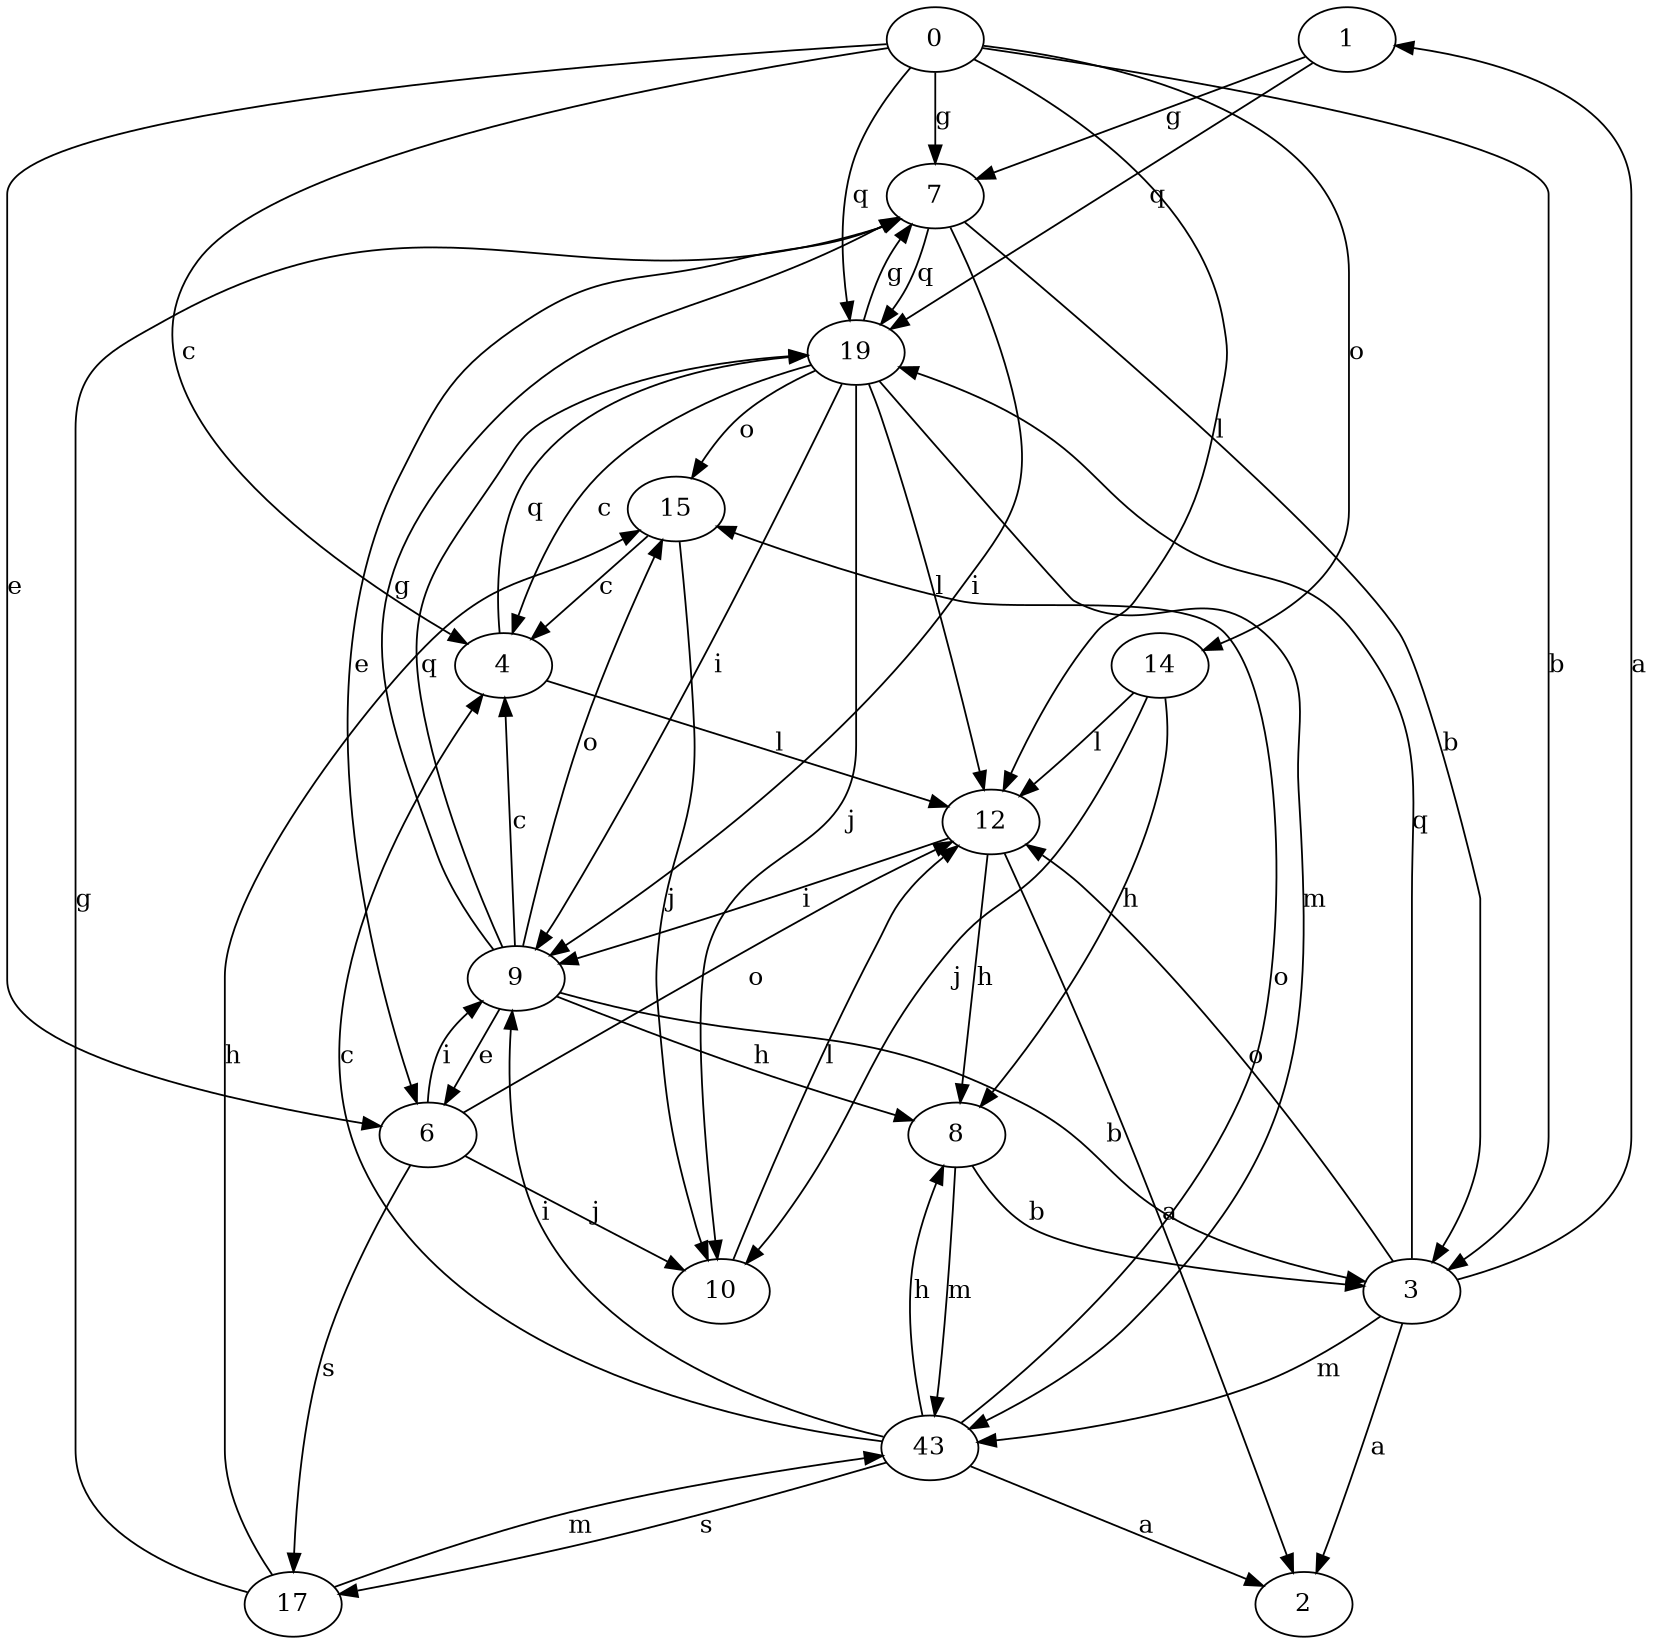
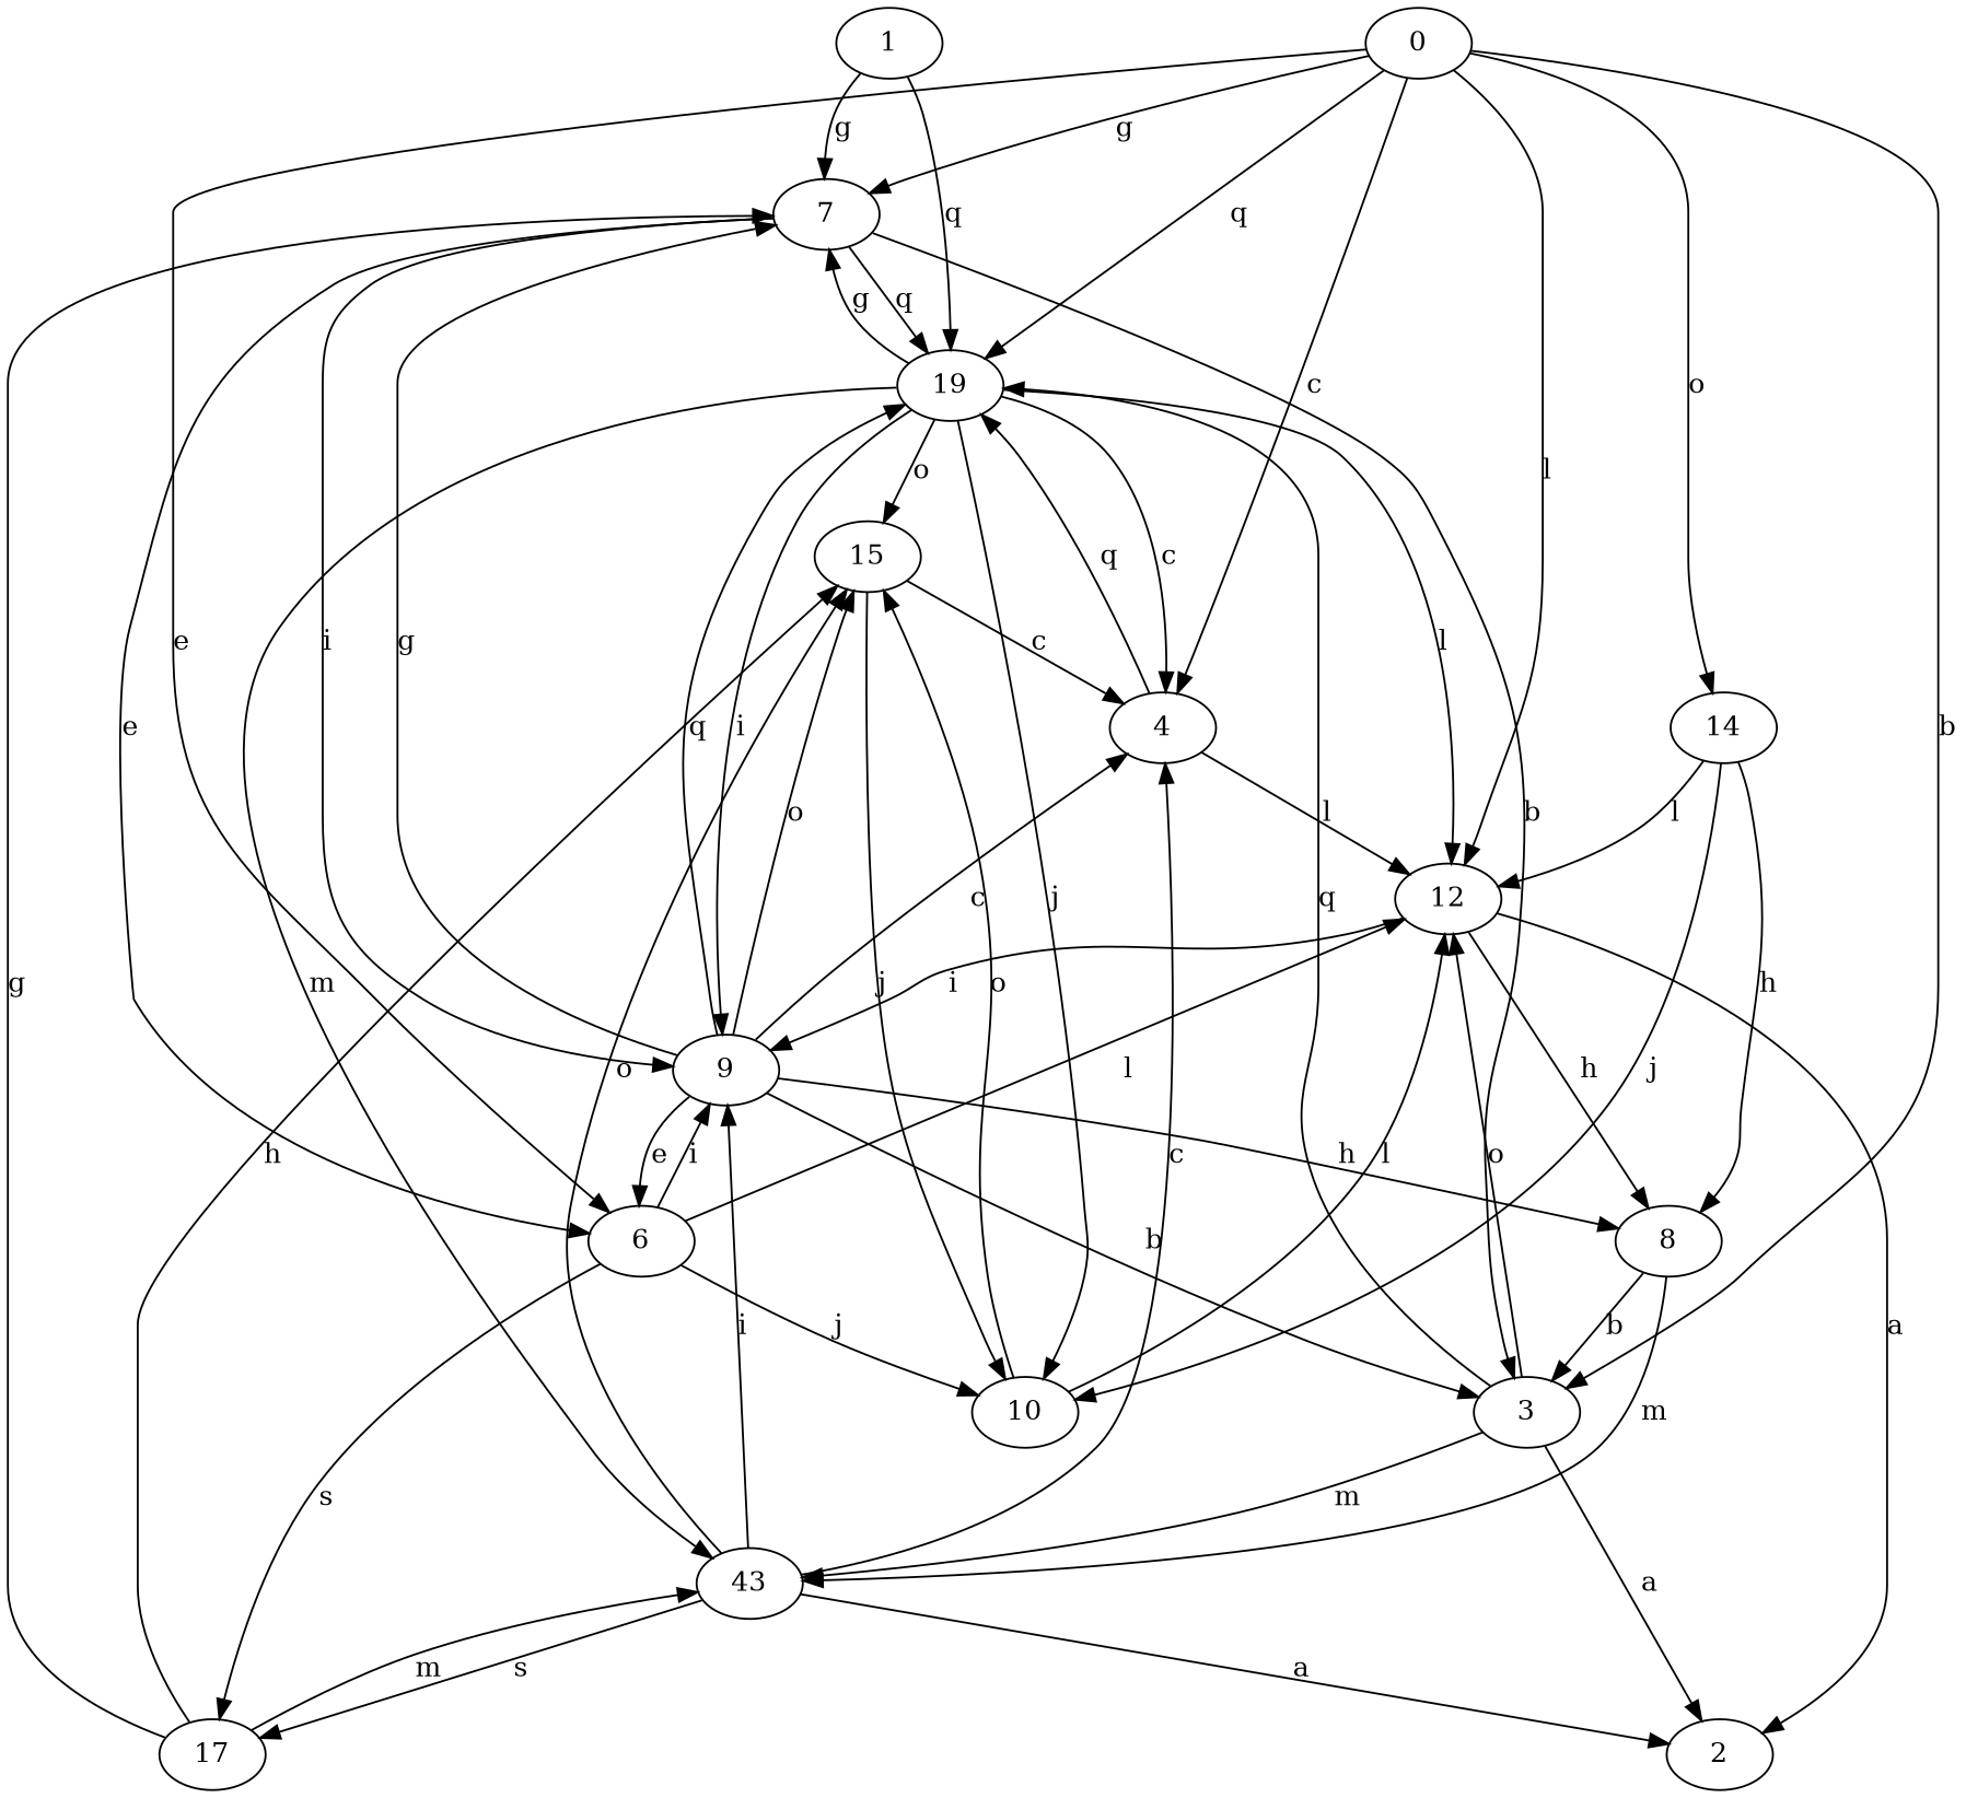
  strict digraph {
    1
    7
    n3 [label=19]
    3
    6
    9
    n7 [label=43]
    4
    12
    10
    15
    2
    17
    8
    14
    0
    1 -> 7 [label=g]
    1 -> n3 [label=q]
    7 -> n3 [label=q]
    7 -> 3 [label=b]
    7 -> 6 [label=e]
    7 -> 9 [label=i]
    n3 -> 7 [label=g]
    n3 -> 9 [label=i]
    n3 -> n7 [label=m]
    n3 -> 4 [label=c]
    n3 -> 12 [label=l]
    n3 -> 10 [label=j]
    n3 -> 15 [label=o]
-   3 -> 1 [label=a]
    3 -> n3 [label=q]
    3 -> n7 [label=m]
    3 -> 12 [label=o]
    3 -> 2 [label=a]
    6 -> 9 [label=i]
-   6 -> 12 [label=o]
+   6 -> 12 [label=l]
    6 -> 10 [label=j]
    6 -> 17 [label=s]
    9 -> 7 [label=g]
    9 -> n3 [label=q]
    9 -> 3 [label=b]
    9 -> 6 [label=e]
    9 -> 4 [label=c]
    9 -> 15 [label=o]
    9 -> 8 [label=h]
    n7 -> 9 [label=i]
    n7 -> 4 [label=c]
    n7 -> 15 [label=o]
    n7 -> 2 [label=a]
    n7 -> 17 [label=s]
-   n7 -> 8 [label=h]
    4 -> n3 [label=q]
    4 -> 12 [label=l]
    12 -> 9 [label=i]
    12 -> 2 [label=a]
    12 -> 8 [label=h]
    10 -> 12 [label=l]
+   10 -> 15 [label=o]
    15 -> 4 [label=c]
    15 -> 10 [label=j]
    17 -> 7 [label=g]
    17 -> n7 [label=m]
    17 -> 15 [label=h]
    8 -> 3 [label=b]
    8 -> n7 [label=m]
    14 -> 12 [label=l]
    14 -> 10 [label=j]
    14 -> 8 [label=h]
    0 -> 7 [label=g]
    0 -> n3 [label=q]
    0 -> 3 [label=b]
    0 -> 6 [label=e]
    0 -> 4 [label=c]
    0 -> 12 [label=l]
    0 -> 14 [label=o]
  }
